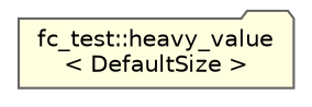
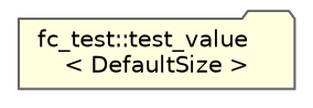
  digraph {
    rankdir=LR
-   n1 [color=grey40 fillcolor=lightyellow fontname=Helvetica fontsize=10 height=0.2 label="fc_test::heavy_value\l\< DefaultSize \>" shape=folder style=filled width=0.4]
+   n1 [color=grey40 fillcolor=lightyellow fontname=Helvetica fontsize=10 height=0.2 label="fc_test::test_value\l\< DefaultSize \>" shape=folder style=filled width=0.4]
  }
